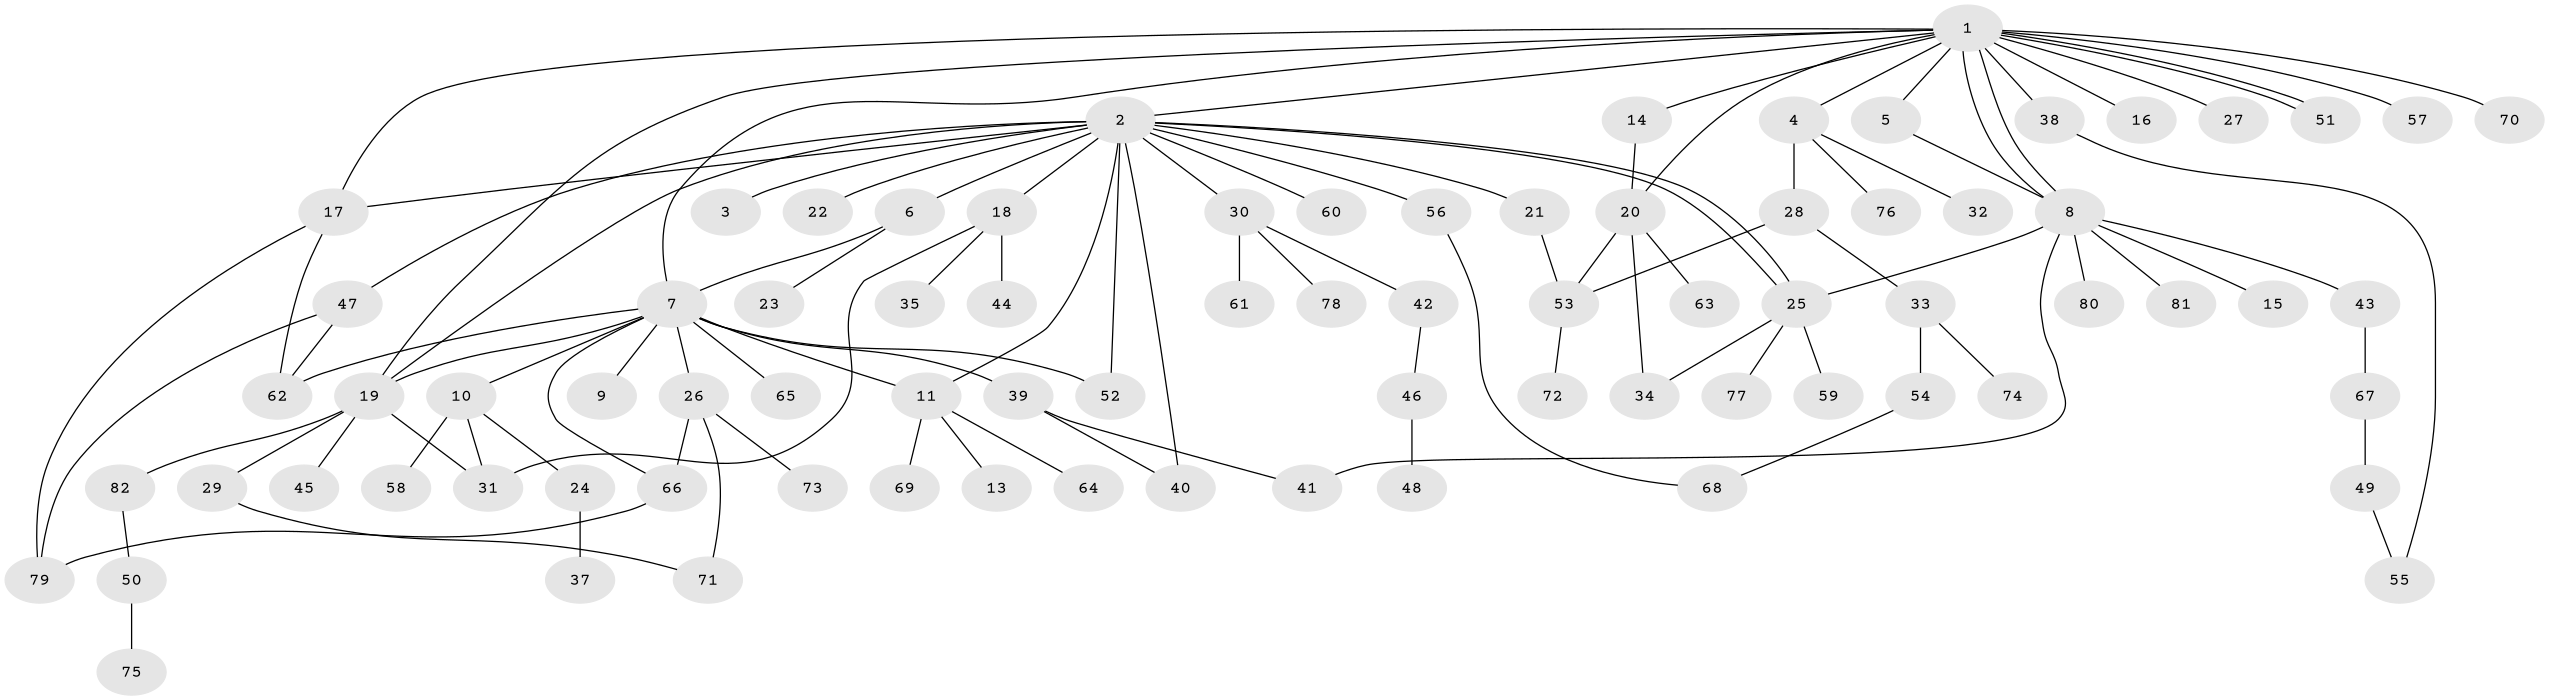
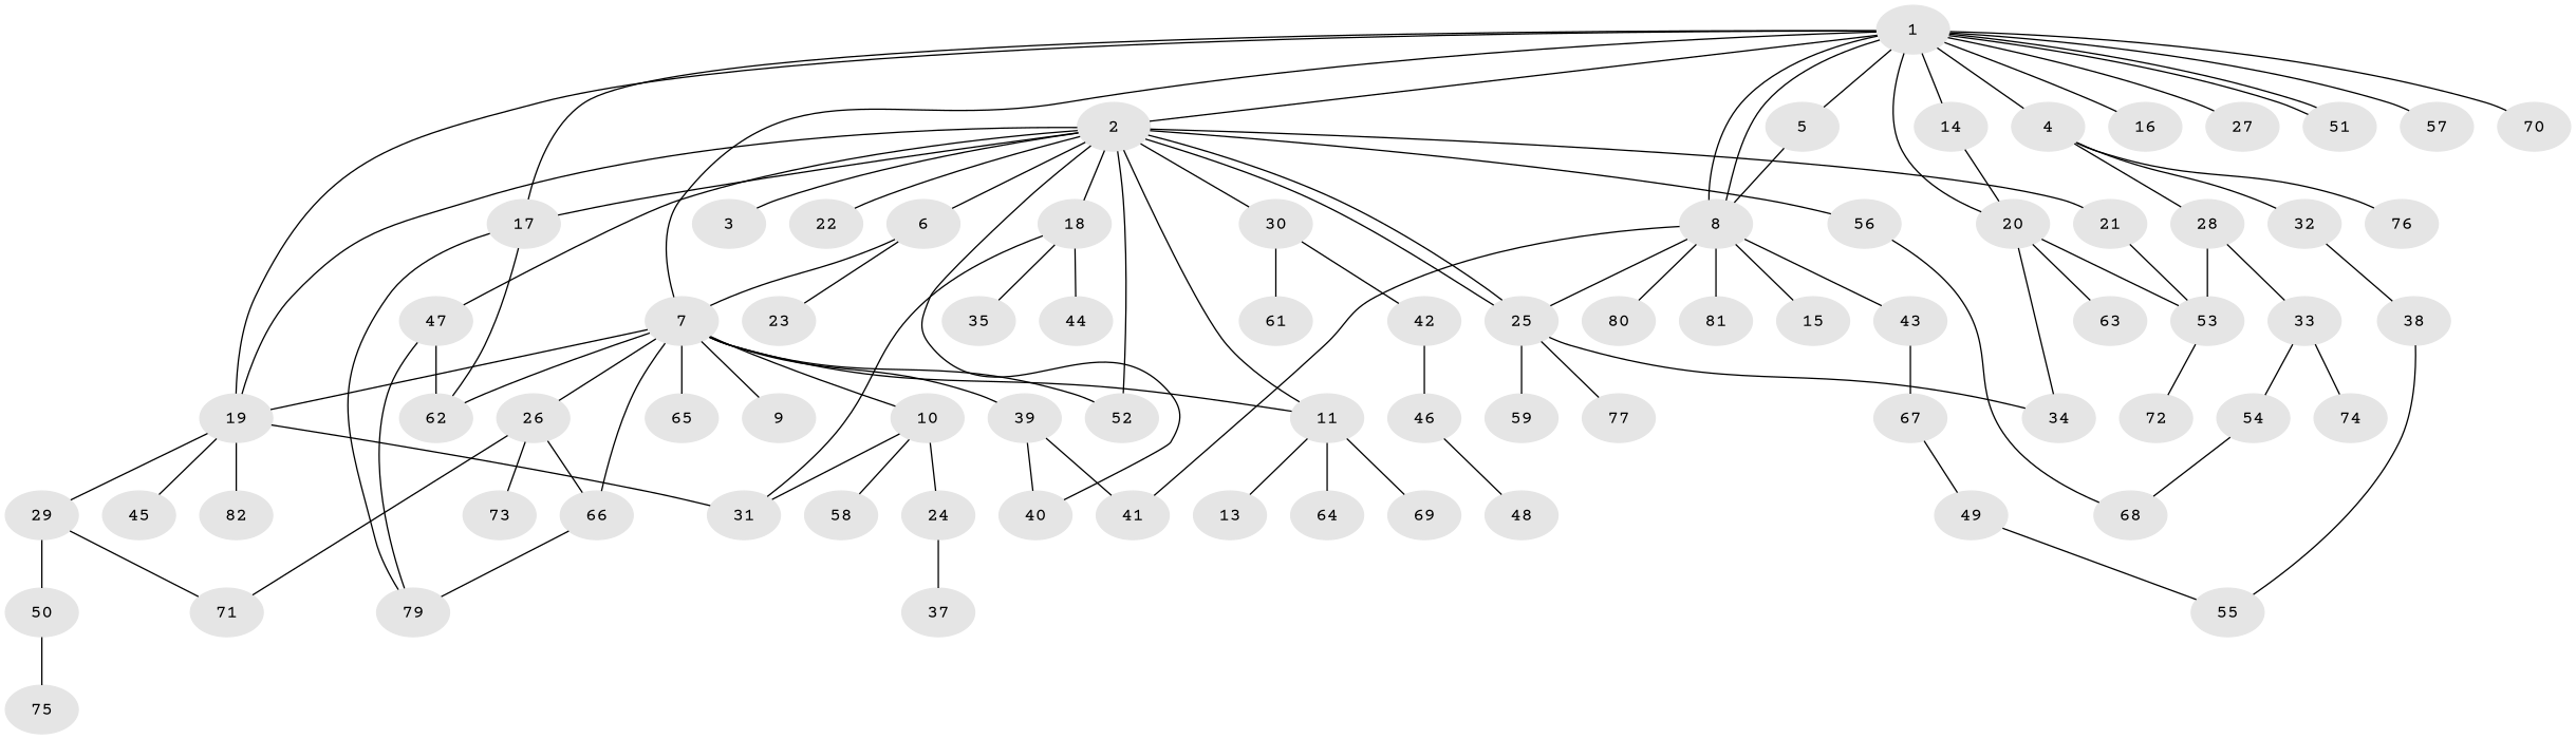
  graph {
    fontname="Courier Prime"
    node [color=gray90 fontname="Courier Prime" style=filled]
    edge [fontname="Courier Prime"]
    1
    2
    4
    5
    7
    8
    14
    16
    17
    19
    20
    27
    38
    51
    57
    70
    3
    6
    11
    18
    21
    22
    25
    30
    40
    47
    52
    56
-   60
    28
    32
    76
    9
    10
    26
    39
    62
    65
    66
    15
    41
    43
    80
    81
    79
    31
    29
    45
    82
    34
    53
    63
    55
    23
    13
    64
    69
    35
    44
    59
    77
    42
    61
-   78
    68
    33
    24
    58
    71
    73
    67
    37
    50
    72
    54
    74
    75
    46
    48
    49
    1 -- 2
    1 -- 4
    1 -- 5
    1 -- 7
    1 -- 8
    1 -- 8
    1 -- 14
    1 -- 16
    1 -- 17
    1 -- 19
    1 -- 20
    1 -- 27
-   1 -- 38
+   32 -- 38
    1 -- 51
    1 -- 51
    1 -- 57
    1 -- 70
    2 -- 17
    2 -- 19
    2 -- 3
    2 -- 6
    2 -- 11
    2 -- 18
    2 -- 21
    2 -- 22
    2 -- 25
    2 -- 25
    2 -- 30
    2 -- 40
    2 -- 47
    2 -- 52
    2 -- 56
-   2 -- 60
    4 -- 28
    4 -- 32
    4 -- 76
    5 -- 8
    7 -- 19
    7 -- 11
    7 -- 52
    7 -- 9
    7 -- 10
    7 -- 26
    7 -- 39
    7 -- 62
    7 -- 65
    7 -- 66
    8 -- 25
    8 -- 15
    8 -- 41
    8 -- 43
    8 -- 80
    8 -- 81
    14 -- 20
    17 -- 62
    17 -- 79
    19 -- 31
    19 -- 29
    19 -- 45
    19 -- 82
    20 -- 34
    20 -- 53
    20 -- 63
    38 -- 55
    6 -- 7
    6 -- 23
    11 -- 13
    11 -- 64
    11 -- 69
    18 -- 31
    18 -- 35
    18 -- 44
    21 -- 53
    25 -- 34
    25 -- 59
    25 -- 77
    30 -- 42
    30 -- 61
-   30 -- 78
    47 -- 62
    47 -- 79
    56 -- 68
    28 -- 53
    28 -- 33
    10 -- 31
    10 -- 24
    10 -- 58
    26 -- 66
    26 -- 71
    26 -- 73
    39 -- 40
    39 -- 41
    66 -- 79
    43 -- 67
    29 -- 71
-   82 -- 50
+   29 -- 50
    53 -- 72
    42 -- 46
    33 -- 54
    33 -- 74
    24 -- 37
    67 -- 49
    50 -- 75
    54 -- 68
    46 -- 48
    49 -- 55
  }
